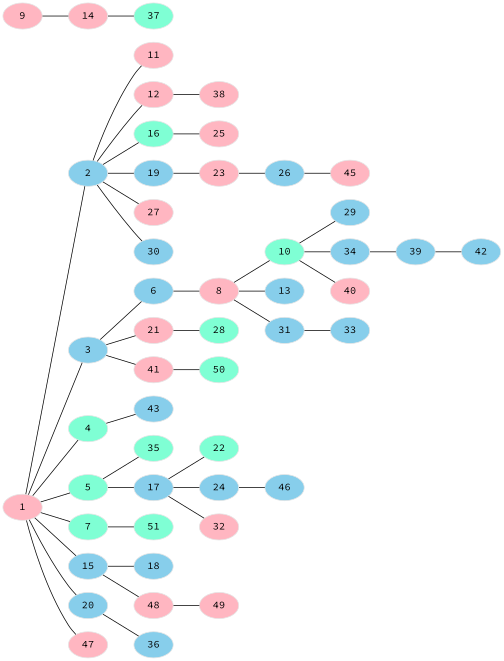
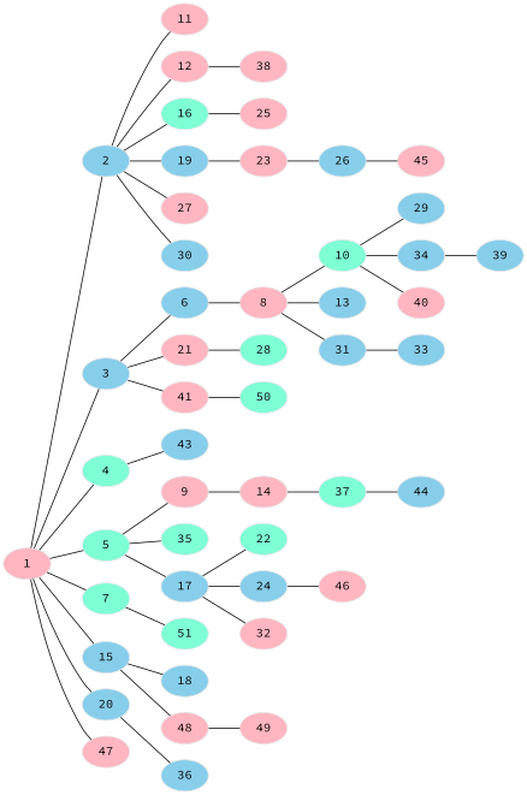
  graph {
    fontname="Source Code Pro"
    rankdir=LR
    node [color=gray90 fillcolor=skyblue fontname="Source Code Pro" style=filled]
    edge [fontname="Source Code Pro"]
    1 [fillcolor=lightpink]
    2
    3
    4 [fillcolor=aquamarine]
    5 [fillcolor=aquamarine]
    7 [fillcolor=aquamarine]
    15
    20
    47 [fillcolor=lightpink]
    11 [fillcolor=lightpink]
    12 [fillcolor=lightpink]
    16 [fillcolor=aquamarine]
    19
    27 [fillcolor=lightpink]
    30
    6
    21 [fillcolor=lightpink]
    41 [fillcolor=lightpink]
    43
    9 [fillcolor=lightpink]
    35 [fillcolor=aquamarine]
    17
    51 [fillcolor=aquamarine]
    18
    48 [fillcolor=lightpink]
    36
    38 [fillcolor=lightpink]
    25 [fillcolor=lightpink]
    23 [fillcolor=lightpink]
    8 [fillcolor=lightpink]
    28 [fillcolor=aquamarine]
    50 [fillcolor=aquamarine]
    14 [fillcolor=lightpink]
    10 [fillcolor=aquamarine]
    13
    31
    22 [fillcolor=aquamarine]
    24
    32 [fillcolor=lightpink]
    29
    34
    40 [fillcolor=lightpink]
    33
    37 [fillcolor=aquamarine]
    39
+   44
    49 [fillcolor=lightpink]
-   46
+   46 [fillcolor=lightpink]
    26
    45 [fillcolor=lightpink]
-   42
    1 -- 2
    1 -- 3
    1 -- 4
    1 -- 5
    1 -- 7
    1 -- 15
    1 -- 20
    1 -- 47
    2 -- 11
    2 -- 12
    2 -- 16
    2 -- 19
    2 -- 27
    2 -- 30
    3 -- 6
    3 -- 21
    3 -- 41
    4 -- 43
+   5 -- 9
    5 -- 35
    5 -- 17
    7 -- 51
    15 -- 18
    15 -- 48
    20 -- 36
    12 -- 38
    16 -- 25
    19 -- 23
    6 -- 8
    21 -- 28
    41 -- 50
    9 -- 14
    17 -- 22
    17 -- 24
    17 -- 32
    48 -- 49
    23 -- 26
    8 -- 10
    8 -- 13
    8 -- 31
    14 -- 37
    10 -- 29
    10 -- 34
    10 -- 40
    31 -- 33
    24 -- 46
    34 -- 39
-   39 -- 42
+   37 -- 44
    26 -- 45
  }
